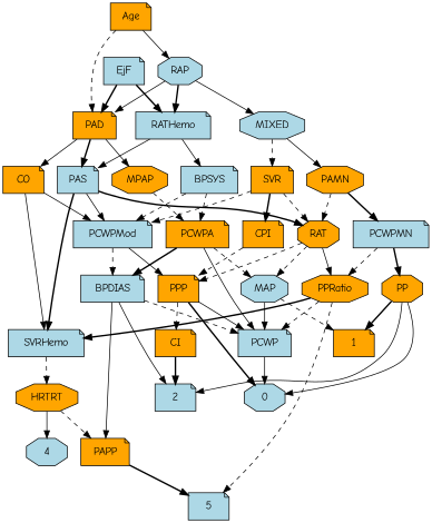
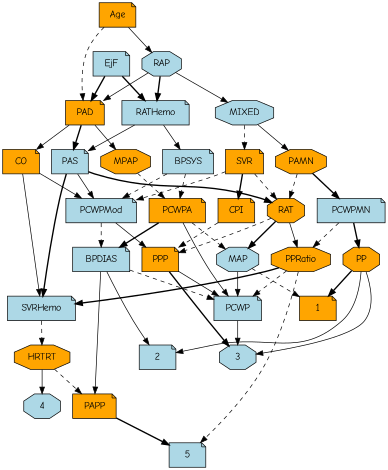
  strict digraph {
    fontname="Comic Neue"
    node [fillcolor=orange fontname="Comic Neue" shape=note style=filled]
    edge [fontname="Comic Neue" style=solid]
    1 [height=0.5 width=0.75]
    2 [fillcolor=lightblue height=0.5 width=0.75]
-   3 [fillcolor=lightblue height=0.5 shape=octagon width=0.75 label=0]
+   3 [fillcolor=lightblue height=0.5 shape=octagon width=0.75]
    4 [fillcolor=lightblue height=0.5 shape=octagon width=0.75]
    5 [fillcolor=lightblue height=0.5 width=0.75]
    Age [height=0.5 width=0.75]
    RAP [fillcolor=lightblue height=0.5 shape=octagon width=0.77632]
    PAD [height=0.5 width=0.79437]
    EjF [fillcolor=lightblue height=0.5 width=0.75]
    RATHemo [fillcolor=lightblue height=0.5 width=1.3721]
    MIXED [fillcolor=lightblue height=0.5 shape=octagon width=1.1193]
    MPAP [height=0.5 shape=octagon width=0.97491]
    CO [height=0.5 width=0.75]
    PAS [fillcolor=lightblue height=0.5 width=0.75]
    BPSYS [fillcolor=lightblue height=0.5 width=1.0471]
    PAMN [height=0.5 shape=octagon width=1.011]
    SVR [height=0.5 width=0.77632]
    PCWPA [height=0.5 width=1.1555]
    PCWPMod [fillcolor=lightblue height=0.5 width=1.4443]
    SVRHemo [fillcolor=lightblue height=0.5 width=1.3902]
    RAT [height=0.5 shape=octagon width=0.75827]
    PCWPMN [fillcolor=lightblue height=0.5 width=1.3902]
    CPI [height=0.5 width=0.75]
    PPP [height=0.5 width=0.75]
    MAP [fillcolor=lightblue height=0.5 shape=octagon width=0.84854]
    PPRatio [height=0.5 shape=octagon width=1.1013]
    PP [height=0.5 shape=octagon width=0.75]
    BPDIAS [fillcolor=lightblue height=0.5 width=1.1735]
    PCWP [fillcolor=lightblue height=0.5 width=0.97491]
-   CI [height=0.5 width=0.75]
    PAPP [height=0.5 width=0.88464]
    HRTRT [height=0.5 shape=octagon width=1.1013]
    Age -> RAP
    Age -> PAD [style=dashed]
    RAP -> PAD
    RAP -> RATHemo [style=bold]
    RAP -> MIXED
    PAD -> MPAP
    PAD -> CO
    PAD -> PAS [style=bold]
    EjF -> PAD [style=bold]
    EjF -> RATHemo [style=bold]
    RATHemo -> PAS
    RATHemo -> BPSYS
    MIXED -> PAMN
    MIXED -> SVR [style=dashed]
    MPAP -> PCWPA [style=dashed]
    CO -> PCWPMod
    CO -> SVRHemo
    PAS -> PCWPMod
    PAS -> SVRHemo [style=bold]
    PAS -> RAT [style=bold]
    BPSYS -> PCWPA [style=dashed]
    BPSYS -> PCWPMod [style=dashed]
    PAMN -> RAT [style=dashed]
    PAMN -> PCWPMN [style=bold]
    SVR -> PCWPMod [style=dashed]
    SVR -> RAT [style=dashed]
    SVR -> CPI [style=bold]
    PCWPA -> MAP [style=dashed]
    PCWPA -> BPDIAS [style=bold]
    PCWPA -> PCWP
    PCWPMod -> PPP
    PCWPMod -> BPDIAS [style=dashed]
    SVRHemo -> HRTRT [style=dashed]
    RAT -> PPP [style=dashed]
-   RAT -> MAP [style=dashed]
+   RAT -> MAP [style=bold]
    RAT -> PPRatio
    PCWPMN -> PPRatio [style=dashed]
    PCWPMN -> PP [style=bold]
    CPI -> PPP [style=dashed]
    PPP -> 3 [style=bold]
    PPP -> PCWP
-   PPP -> CI [style=dashed]
    MAP -> 1 [style=dashed]
    MAP -> PCWP
    PPRatio -> 5 [style=dashed]
    PPRatio -> SVRHemo [style=bold]
    PPRatio -> PCWP [style=dashed]
    PP -> 1 [style=bold]
    PP -> 2
    PP -> 3
    BPDIAS -> 2
    BPDIAS -> PCWP [style=dashed]
    BPDIAS -> PAPP
    PCWP -> 3
-   CI -> 2 [style=bold]
    PAPP -> 5 [style=bold]
    HRTRT -> 4
    HRTRT -> PAPP [style=dashed]
  }
